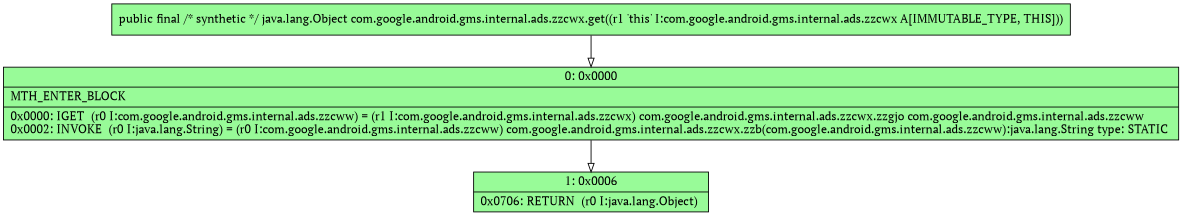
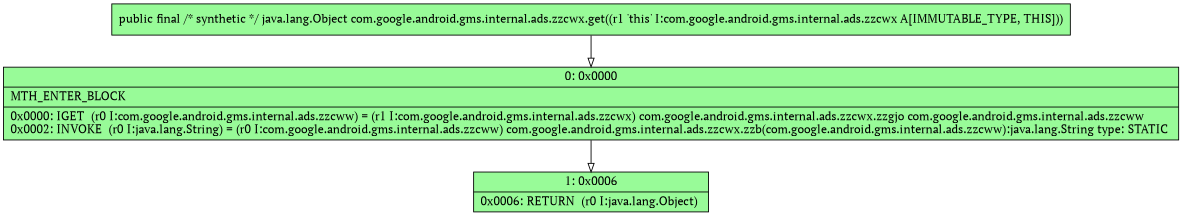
  digraph {
    fontname="PT Serif"
    node [shape=record style=filled fillcolor=palegreen fontname="PT Serif"]
    edge [arrowhead=onormal fontname="PT Serif"]
    n1 [label="{0\:\ 0x0000|MTH_ENTER_BLOCK\l|0x0000: IGET  (r0 I:com.google.android.gms.internal.ads.zzcww) = (r1 I:com.google.android.gms.internal.ads.zzcwx) com.google.android.gms.internal.ads.zzcwx.zzgjo com.google.android.gms.internal.ads.zzcww \l0x0002: INVOKE  (r0 I:java.lang.String) = (r0 I:com.google.android.gms.internal.ads.zzcww) com.google.android.gms.internal.ads.zzcwx.zzb(com.google.android.gms.internal.ads.zzcww):java.lang.String type: STATIC \l}"]
-   n2 [label="{1\:\ 0x0006|0x0706: RETURN  (r0 I:java.lang.Object) \l}"]
+   n2 [label="{1\:\ 0x0006|0x0006: RETURN  (r0 I:java.lang.Object) \l}"]
    n3 [label="{public final \/* synthetic *\/ java.lang.Object com.google.android.gms.internal.ads.zzcwx.get((r1 'this' I:com.google.android.gms.internal.ads.zzcwx A[IMMUTABLE_TYPE, THIS])) }"]
    n1 -> n2
    n3 -> n1
  }
